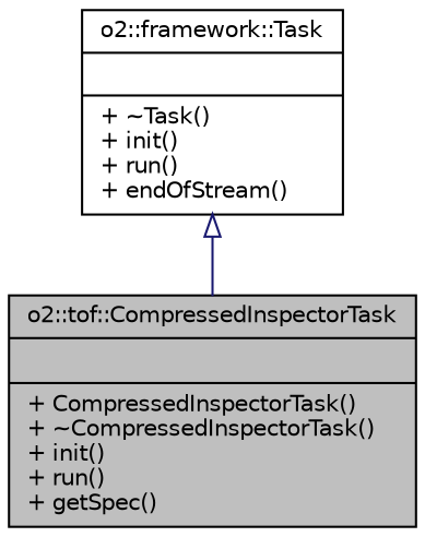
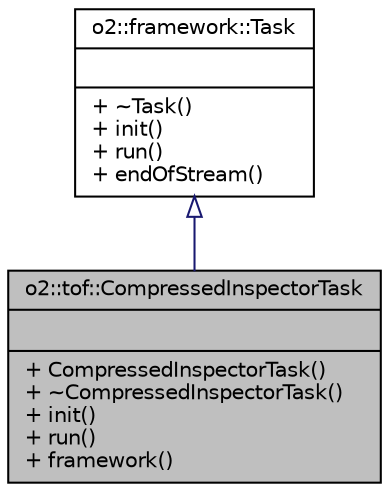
  digraph {
    node [color=black fontname=Helvetica fontsize=10 shape=record]
-   n1 [fillcolor=grey75 fontcolor=black height=0.2 label="{o2::tof::CompressedInspectorTask\n||+ CompressedInspectorTask()\l+ ~CompressedInspectorTask()\l+ init()\l+ run()\l+ getSpec()\l}" style=filled width=0.4]
+   n1 [fillcolor=grey75 fontcolor=black height=0.2 label="{o2::tof::CompressedInspectorTask\n||+ CompressedInspectorTask()\l+ ~CompressedInspectorTask()\l+ init()\l+ run()\l+ framework()\l}" style=filled width=0.4]
    n2 [height=0.2 label="{o2::framework::Task\n||+ ~Task()\l+ init()\l+ run()\l+ endOfStream()\l}" width=0.4]
    n2 -> n1 [arrowtail=onormal color=midnightblue dir=back fontname=Helvetica fontsize=10 labelfontname=Helvetica labelfontsize=10 style=solid]
  }
